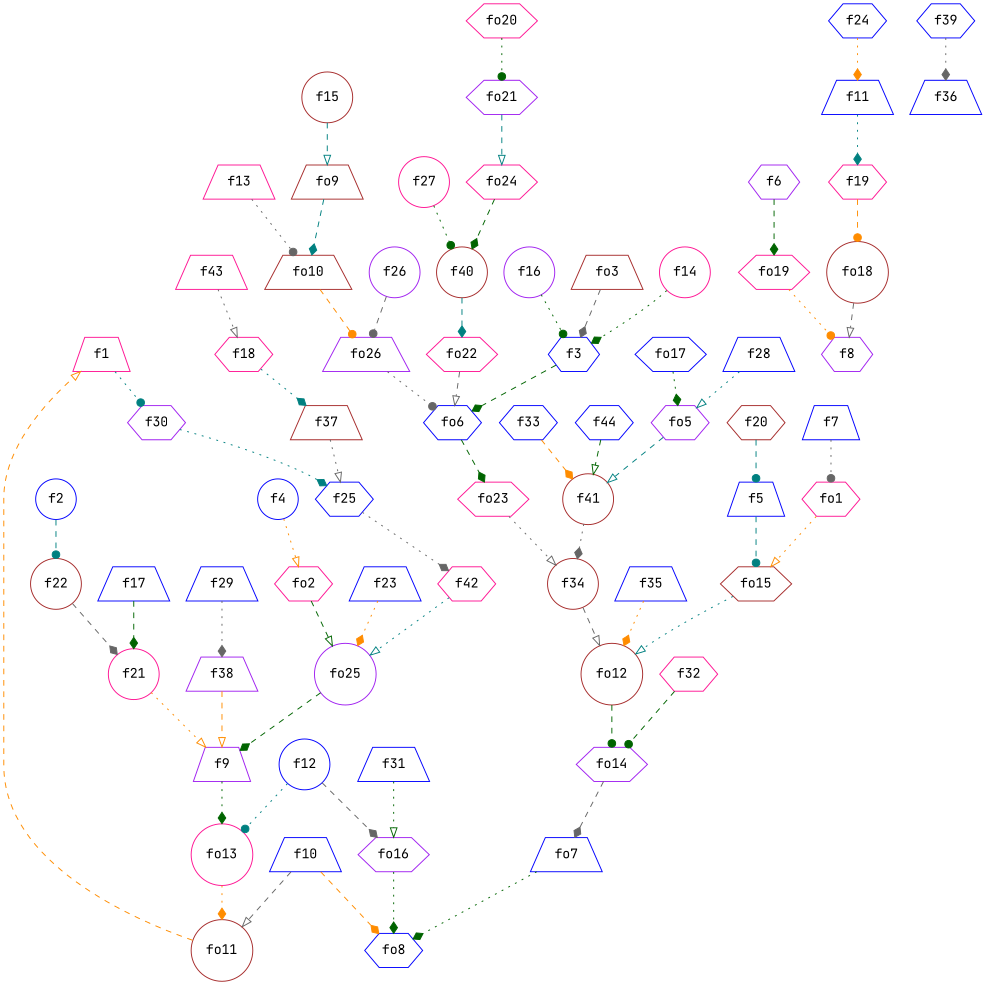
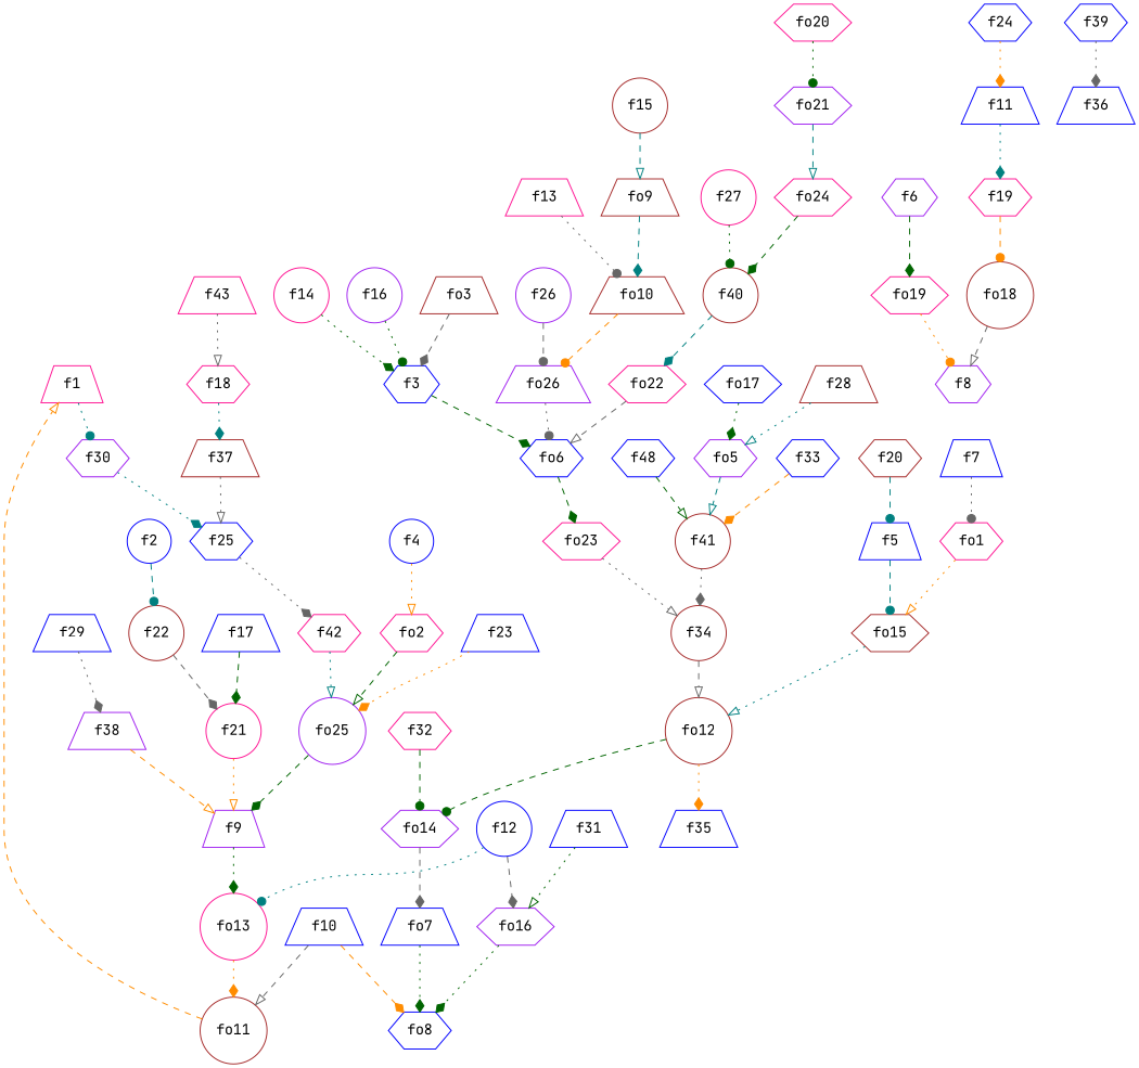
  strict digraph {
    fontname="JetBrains Mono"
    node [color=blue fontname="JetBrains Mono" shape=hexagon]
    edge [arrowhead=diamond color=gray40 fontname="JetBrains Mono" style=dotted weight=2]
    f1 [color=deeppink shape=trapezium]
    f30 [color=purple]
    f25
    f2 [shape=circle]
    f22 [color=brown shape=circle]
    f21 [color=deeppink shape=circle]
    f3
    fo6
    fo23 [color=deeppink]
    f4 [shape=circle]
    fo2 [color=deeppink]
    fo25 [color=purple shape=circle]
    f5 [shape=trapezium]
    fo15 [color=brown]
    fo12 [color=brown shape=circle]
    f6 [color=purple]
    fo19 [color=deeppink]
    f8 [color=purple]
    f7 [shape=trapezium]
    fo1 [color=deeppink]
    f9 [color=purple shape=trapezium]
    fo13 [color=deeppink shape=circle]
    fo11 [color=brown shape=circle]
    f10 [shape=trapezium]
    fo8
    f11 [shape=trapezium]
    f19 [color=deeppink]
    fo18 [color=brown shape=circle]
    f12 [shape=circle]
    fo16 [color=purple]
    f13 [color=deeppink shape=trapezium]
    fo10 [color=brown shape=trapezium]
    fo26 [color=purple shape=trapezium]
    f14 [color=deeppink shape=circle]
    f15 [color=brown shape=circle]
    fo9 [color=brown shape=trapezium]
    f16 [color=purple shape=circle]
    f17 [shape=trapezium]
    f18 [color=deeppink]
    f37 [color=brown shape=trapezium]
    f20 [color=brown]
    f23 [shape=trapezium]
    f24
    f42 [color=deeppink]
    f26 [color=purple shape=circle]
    f27 [color=deeppink shape=circle]
    f40 [color=brown shape=circle]
    fo22 [color=deeppink]
-   f28 [shape=trapezium]
+   f28 [color=brown shape=trapezium]
    fo5 [color=purple]
    f41 [color=brown shape=circle]
    f29 [shape=trapezium]
    f38 [color=purple shape=trapezium]
    f31 [shape=trapezium]
    f32 [color=deeppink]
    fo14 [color=purple]
    fo7 [shape=trapezium]
    f33
    f34 [color=brown shape=circle]
    f35 [shape=trapezium]
    f36 [shape=trapezium]
    f39
    f43 [color=deeppink shape=trapezium]
-   f44
+   f44 [label=f48]
    fo3 [color=brown shape=trapezium]
    fo17
    fo20 [color=deeppink]
    fo21 [color=purple]
    fo24 [color=deeppink]
    f1 -> f30 [arrowhead=dot color=teal]
    f30 -> f25 [color=teal]
    f25 -> f42
    f2 -> f22 [arrowhead=dot color=teal style=dashed]
    f22 -> f21 [style=dashed]
    f21 -> f9 [arrowhead=onormal color=darkorange]
    f3 -> fo6 [color=darkgreen style=dashed]
    fo6 -> fo23 [color=darkgreen style=dashed]
    fo23 -> f34 [arrowhead=onormal]
    f4 -> fo2 [arrowhead=onormal color=darkorange]
    fo2 -> fo25 [arrowhead=onormal color=darkgreen style=dashed]
    fo25 -> f9 [color=darkgreen style=dashed]
    f5 -> fo15 [arrowhead=dot color=teal style=dashed]
    fo15 -> fo12 [arrowhead=onormal color=teal]
    fo12 -> fo14 [arrowhead=dot color=darkgreen style=dashed]
    f6 -> fo19 [color=darkgreen style=dashed]
    fo19 -> f8 [arrowhead=dot color=darkorange]
    f7 -> fo1 [arrowhead=dot]
    fo1 -> fo15 [arrowhead=onormal color=darkorange]
    f9 -> fo13 [color=darkgreen]
    fo13 -> fo11 [color=darkorange]
    fo11 -> f1 [arrowhead=onormal color=darkorange style=dashed]
    f10 -> fo11 [arrowhead=onormal style=dashed]
    f10 -> fo8 [color=darkorange style=dashed]
    f11 -> f19 [color=teal]
    f19 -> fo18 [arrowhead=dot color=darkorange style=dashed]
    fo18 -> f8 [arrowhead=onormal style=dashed]
    f12 -> fo13 [arrowhead=dot color=teal]
    f12 -> fo16 [style=dashed]
    fo16 -> fo8 [color=darkgreen]
    f13 -> fo10 [arrowhead=dot]
    fo10 -> fo26 [arrowhead=dot color=darkorange style=dashed]
    fo26 -> fo6 [arrowhead=dot]
    f14 -> f3 [color=darkgreen]
    f15 -> fo9 [arrowhead=onormal color=teal style=dashed]
    fo9 -> fo10 [color=teal style=dashed]
    f16 -> f3 [arrowhead=dot color=darkgreen]
    f17 -> f21 [color=darkgreen style=dashed]
    f18 -> f37 [color=teal]
    f37 -> f25 [arrowhead=onormal]
    f20 -> f5 [arrowhead=dot color=teal style=dashed]
    f23 -> fo25 [color=darkorange]
    f24 -> f11 [color=darkorange]
    f42 -> fo25 [arrowhead=onormal color=teal]
    f26 -> fo26 [arrowhead=dot style=dashed]
    f27 -> f40 [arrowhead=dot color=darkgreen]
    f40 -> fo22 [color=teal style=dashed]
    fo22 -> fo6 [arrowhead=onormal style=dashed]
    f28 -> fo5 [arrowhead=onormal color=teal]
    fo5 -> f41 [arrowhead=onormal color=teal style=dashed]
    f41 -> f34
    f29 -> f38
    f38 -> f9 [arrowhead=onormal color=darkorange style=dashed]
    f31 -> fo16 [arrowhead=onormal color=darkgreen]
    f32 -> fo14 [arrowhead=dot color=darkgreen style=dashed]
    fo14 -> fo7 [style=dashed]
    fo7 -> fo8 [color=darkgreen]
    f33 -> f41 [color=darkorange style=dashed]
    f34 -> fo12 [arrowhead=onormal style=dashed]
-   f35 -> fo12 [color=darkorange]
+   fo12 -> f35 [color=darkorange]
    f39 -> f36
    f43 -> f18 [arrowhead=onormal]
    f44 -> f41 [arrowhead=onormal color=darkgreen style=dashed]
    fo3 -> f3 [style=dashed]
    fo17 -> fo5 [color=darkgreen]
    fo20 -> fo21 [arrowhead=dot color=darkgreen]
    fo21 -> fo24 [arrowhead=onormal color=teal style=dashed]
    fo24 -> f40 [color=darkgreen style=dashed]
  }
